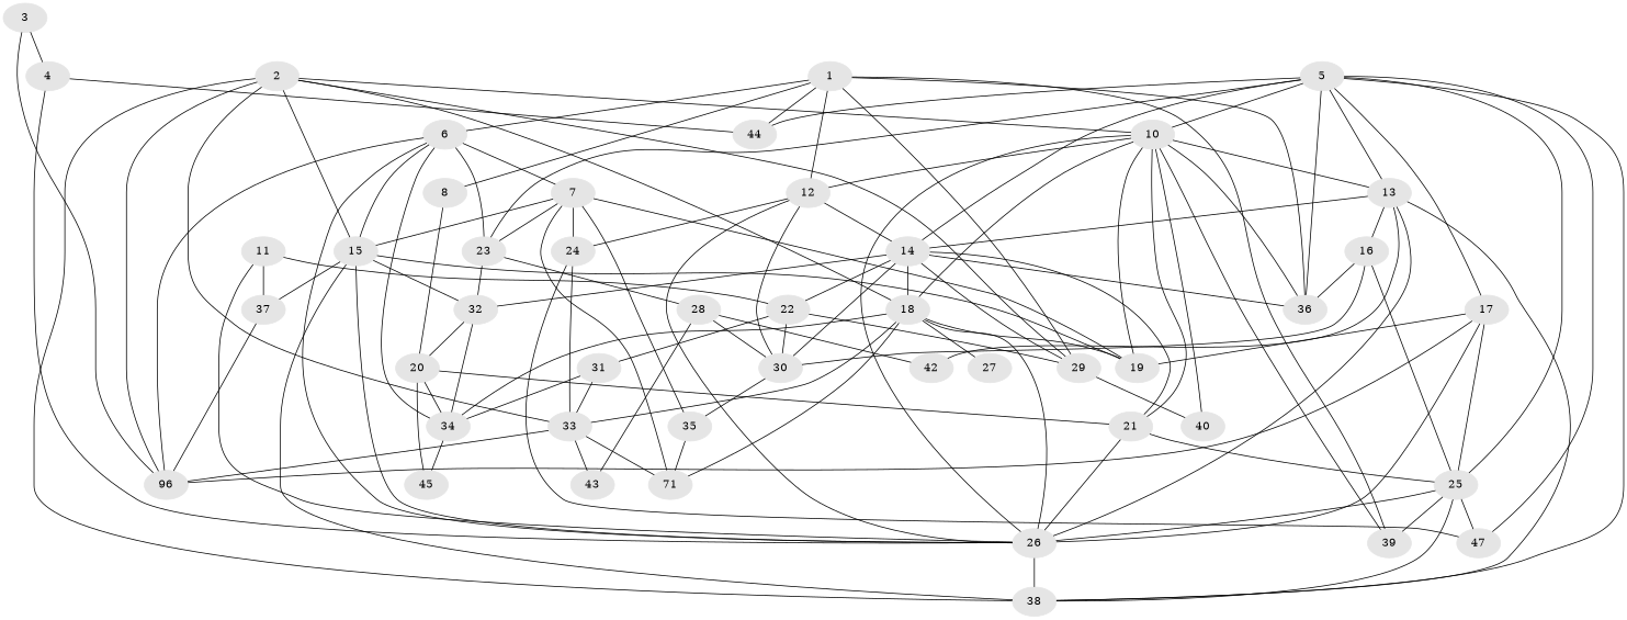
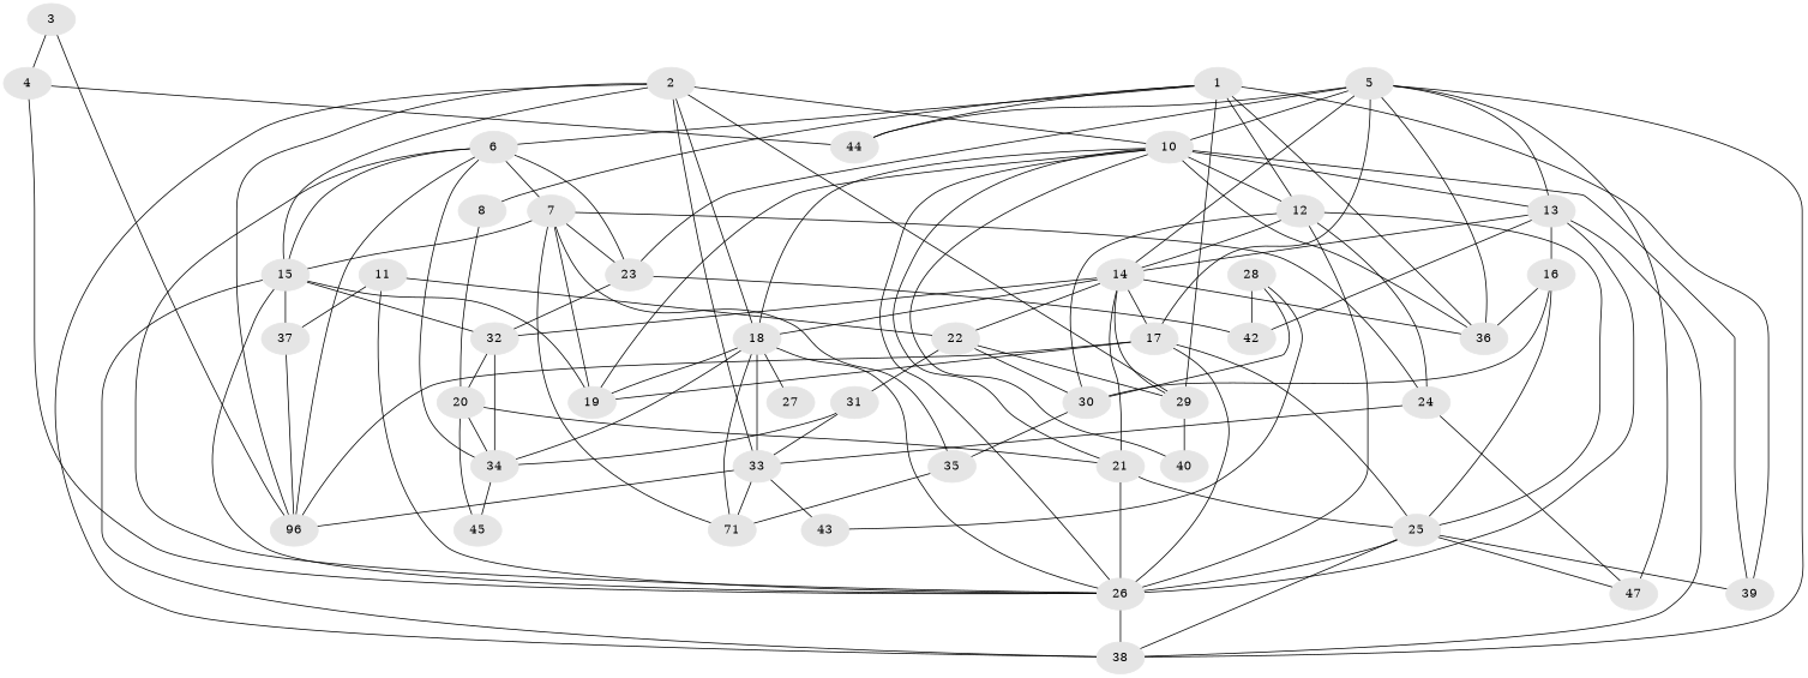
  graph {
    node [color=gray90 style=filled]
    edge [weight=1.0]
    1
    6
    8
    12
    29
    36
    39
    44
    15
    n10 [label=96]
    26
    23
    7
    34
    20
    14
    24
    25
    30
    40
    2
    10
    18
    33
    38
    13
    19
    21
    37
    32
    n31 [label=71]
    27
    43
    3
    4
    5
    17
    47
    16
    42
    22
    35
    45
    11
    31
    28
    1 -- 6 [weight=2.0]
    1 -- 8
    1 -- 12 [weight=2.0]
    1 -- 29
    1 -- 36
    1 -- 39
    1 -- 44
    6 -- 15
    6 -- n10
    6 -- 26
    6 -- 23
    6 -- 7
    6 -- 34
    8 -- 20
    12 -- 26 [weight=2.0]
    12 -- 14 [weight=3.0]
    12 -- 24
-   5 -- 25
+   12 -- 25
    12 -- 30
    29 -- 40
    15 -- 26 [weight=2.0]
    15 -- 38
    15 -- 19
    15 -- 37
    15 -- 32
    26 -- 38 [weight=2.0]
    23 -- 32
-   23 -- 28
+   23 -- 42
    7 -- 15
    7 -- 23 [weight=2.0]
    7 -- 24
    7 -- 19
    7 -- n31
    7 -- 35
    34 -- 45
    20 -- 34
    20 -- 21
    20 -- 45
    14 -- 29
    14 -- 36
-   14 -- 30
+   14 -- 17
    14 -- 18 [weight=2.0]
    14 -- 21
    14 -- 32
    14 -- 22
    24 -- 33
    24 -- 47
    25 -- 39
    25 -- 26 [weight=2.0]
    25 -- 38
    25 -- 47
    30 -- 35
    2 -- 29
    2 -- 15
    2 -- n10
    2 -- 10
    2 -- 18
    2 -- 33
    2 -- 38
    10 -- 12 [weight=2.0]
    10 -- 36 [weight=2.0]
    10 -- 39
    10 -- 26
    10 -- 40
    10 -- 18
    10 -- 13
    10 -- 19
    10 -- 21
    18 -- 26
    18 -- 34
    18 -- 33
    18 -- 19
    18 -- n31
    18 -- 27
    33 -- n10
    33 -- n31
    33 -- 43
    13 -- 26 [weight=2.0]
    13 -- 14
    13 -- 38
    13 -- 16
    13 -- 42
    21 -- 26 [weight=2.0]
    21 -- 25
    37 -- n10
    32 -- 34
    32 -- 20
    3 -- n10
    3 -- 4
    4 -- 44
    4 -- 26
    5 -- 36
    5 -- 44
    5 -- 23
    5 -- 14
    5 -- 10 [weight=2.0]
    5 -- 38
    5 -- 13
    5 -- 17
    5 -- 47
    17 -- n10
    17 -- 26
    17 -- 25
    17 -- 19
    16 -- 36
    16 -- 25
    16 -- 30
    22 -- 29 [weight=2.0]
    22 -- 30
    22 -- 31
    35 -- n31
    11 -- 26
    11 -- 37
    11 -- 22
    31 -- 34
    31 -- 33
    28 -- 30
    28 -- 43
    28 -- 42
  }
